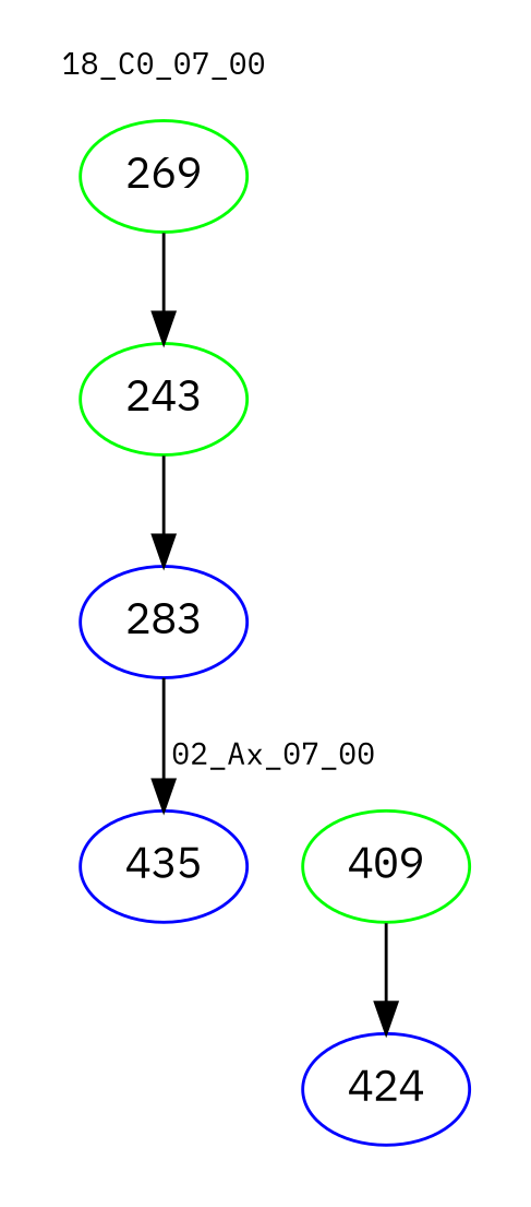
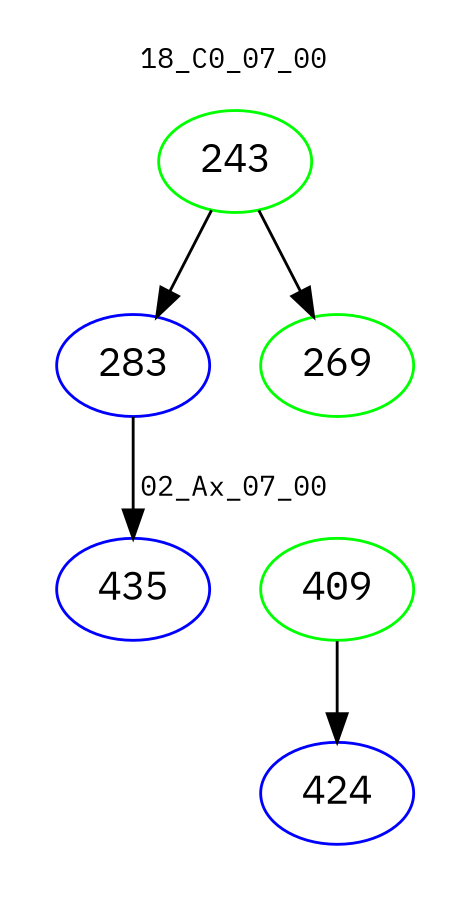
  digraph {
    fontname="IBM Plex Mono"
    node [color=green fontname="IBM Plex Mono"]
    edge [color=black fontname="IBM Plex Mono"]
    n1 [label=409]
    n2 [color=blue label=435]
    n3 [color=blue label=424]
    n4 [label=243]
    n5 [color=blue label=283]
    n6 [label=269]
    subgraph cluster_1 {
      color=white
      fontsize=10
      label="02_Ax_07_00"
      n1
      n2
      n3
    }
    subgraph cluster_2 {
      color=white
      fontsize=10
      label="18_C0_07_00"
      n4
      n5
      n6
    }
    n1 -> n3
    n4 -> n5
-   n6 -> n4
+   n4 -> n6
    n5 -> n2
  }
